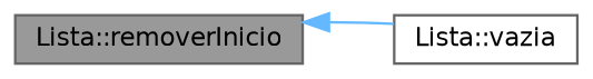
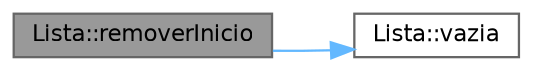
  digraph {
    rankdir=LR
    node [fontname=Helvetica fontsize=10 shape=box style=filled]
    n1 [color=gray40 fillcolor=grey60 fontcolor=black height=0.2 label="Lista::removerInicio" width=0.4]
    n2 [color=grey40 fillcolor=white height=0.2 label="Lista::vazia" width=0.4]
-   n2 -> n1 [color=steelblue1 fontname=Helvetica fontsize=10 labelfontname=Helvetica labelfontsize=10 style=solid]
+   n1 -> n2 [color=steelblue1 fontname=Helvetica fontsize=10 labelfontname=Helvetica labelfontsize=10 style=solid]
  }
